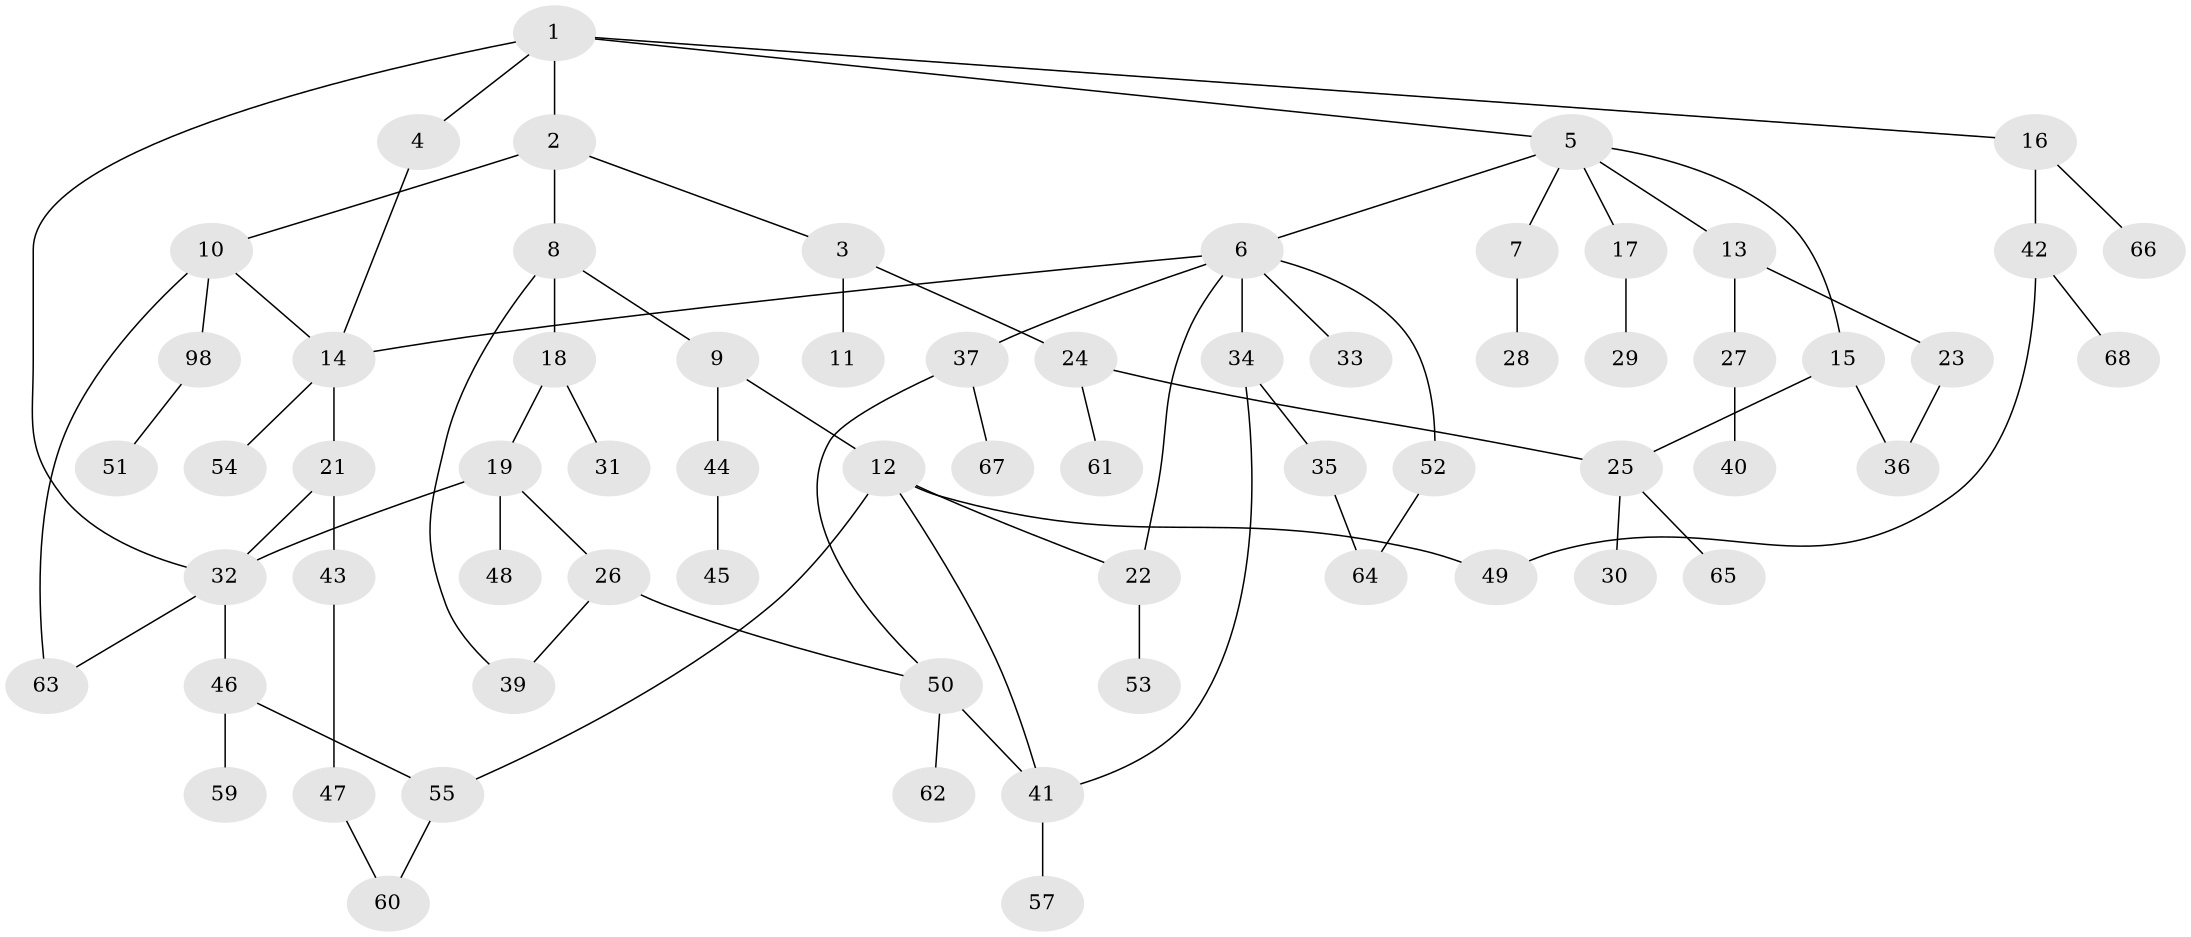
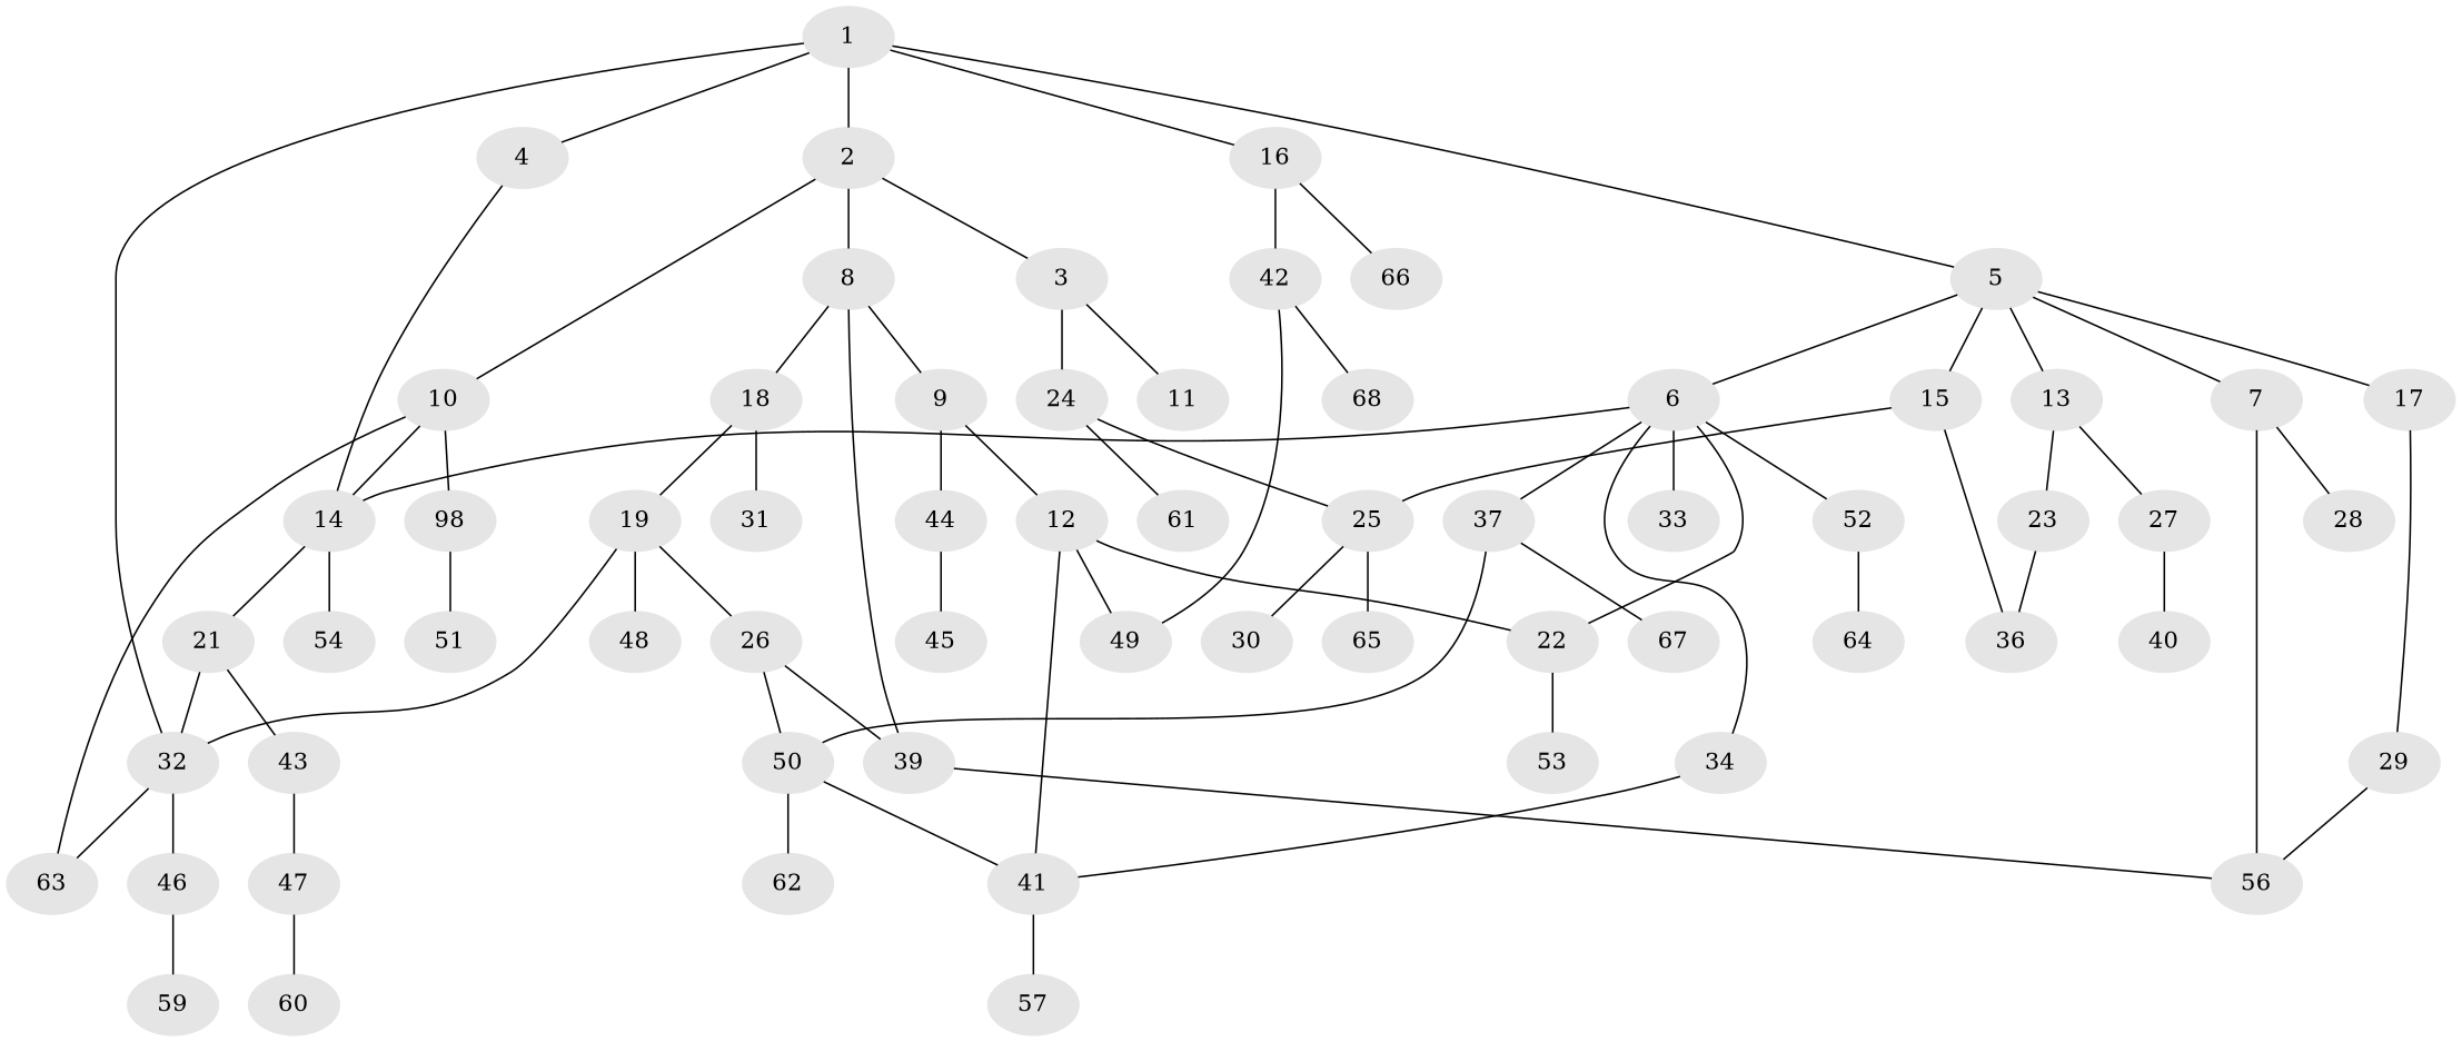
  graph {
    node [color=gray90 style=filled]
    1
    2
    4
    5
    16
    32
    3
    8
    10
    14
    6
    7
    13
    15
    17
    42
    66
    63
    46
    11
    24
    9
    18
    39
    n25 [label=98]
    25
    61
    21
    54
    22
    33
    34
    37
    52
    28
+   56
    23
    27
    36
    29
    53
    41
-   35
    50
    67
    64
    12
    44
    19
    31
    49
-   55
    45
    51
    57
    60
    40
    43
    30
    65
    n61 [label=68]
    26
    48
    47
    62
    59
    1 -- 2
    1 -- 4
    1 -- 5
    1 -- 16
    1 -- 32
    2 -- 3
    2 -- 8
    2 -- 10
    4 -- 14
    5 -- 6
    5 -- 7
    5 -- 13
    5 -- 15
    5 -- 17
    16 -- 42
    16 -- 66
    32 -- 63
    32 -- 46
    3 -- 11
    3 -- 24
    8 -- 9
    8 -- 18
    8 -- 39
    10 -- 14
    10 -- 63
    10 -- n25
    14 -- 21
    14 -- 54
    6 -- 14
    6 -- 22
    6 -- 33
    6 -- 34
    6 -- 37
    6 -- 52
    7 -- 28
+   7 -- 56
    13 -- 23
    13 -- 27
    15 -- 25
    15 -- 36
    17 -- 29
    42 -- 49
    42 -- n61
-   46 -- 55
    46 -- 59
    24 -- 25
    24 -- 61
    9 -- 12
    9 -- 44
    18 -- 19
    18 -- 31
+   39 -- 56
    n25 -- 51
    25 -- 30
    25 -- 65
    21 -- 32
    21 -- 43
    22 -- 53
    34 -- 41
-   34 -- 35
    37 -- 50
    37 -- 67
    52 -- 64
    23 -- 36
    27 -- 40
+   29 -- 56
    41 -- 57
-   35 -- 64
    50 -- 41
    50 -- 62
    12 -- 22
    12 -- 41
    12 -- 49
-   12 -- 55
    44 -- 45
    19 -- 32
    19 -- 26
    19 -- 48
-   55 -- 60
    43 -- 47
    26 -- 39
    26 -- 50
    47 -- 60
  }
